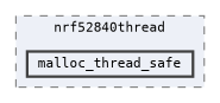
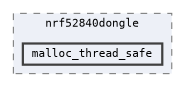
  digraph {
    compound=true
    fontname="DejaVu Sans Mono"
    n1 [color=grey25 fillcolor="#edf0f7" fontname="DejaVu Sans Mono" fontsize=10 height=0.2 label=malloc_thread_safe shape=box style="filled,bold" width=0.4]
    subgraph cluster_1 {
      bgcolor="#edf0f7"
      fontsize=10
-     label=nrf52840thread
+     label=nrf52840dongle
      pencolor=grey50
      style="filled,dashed"
      n1
    }
  }
